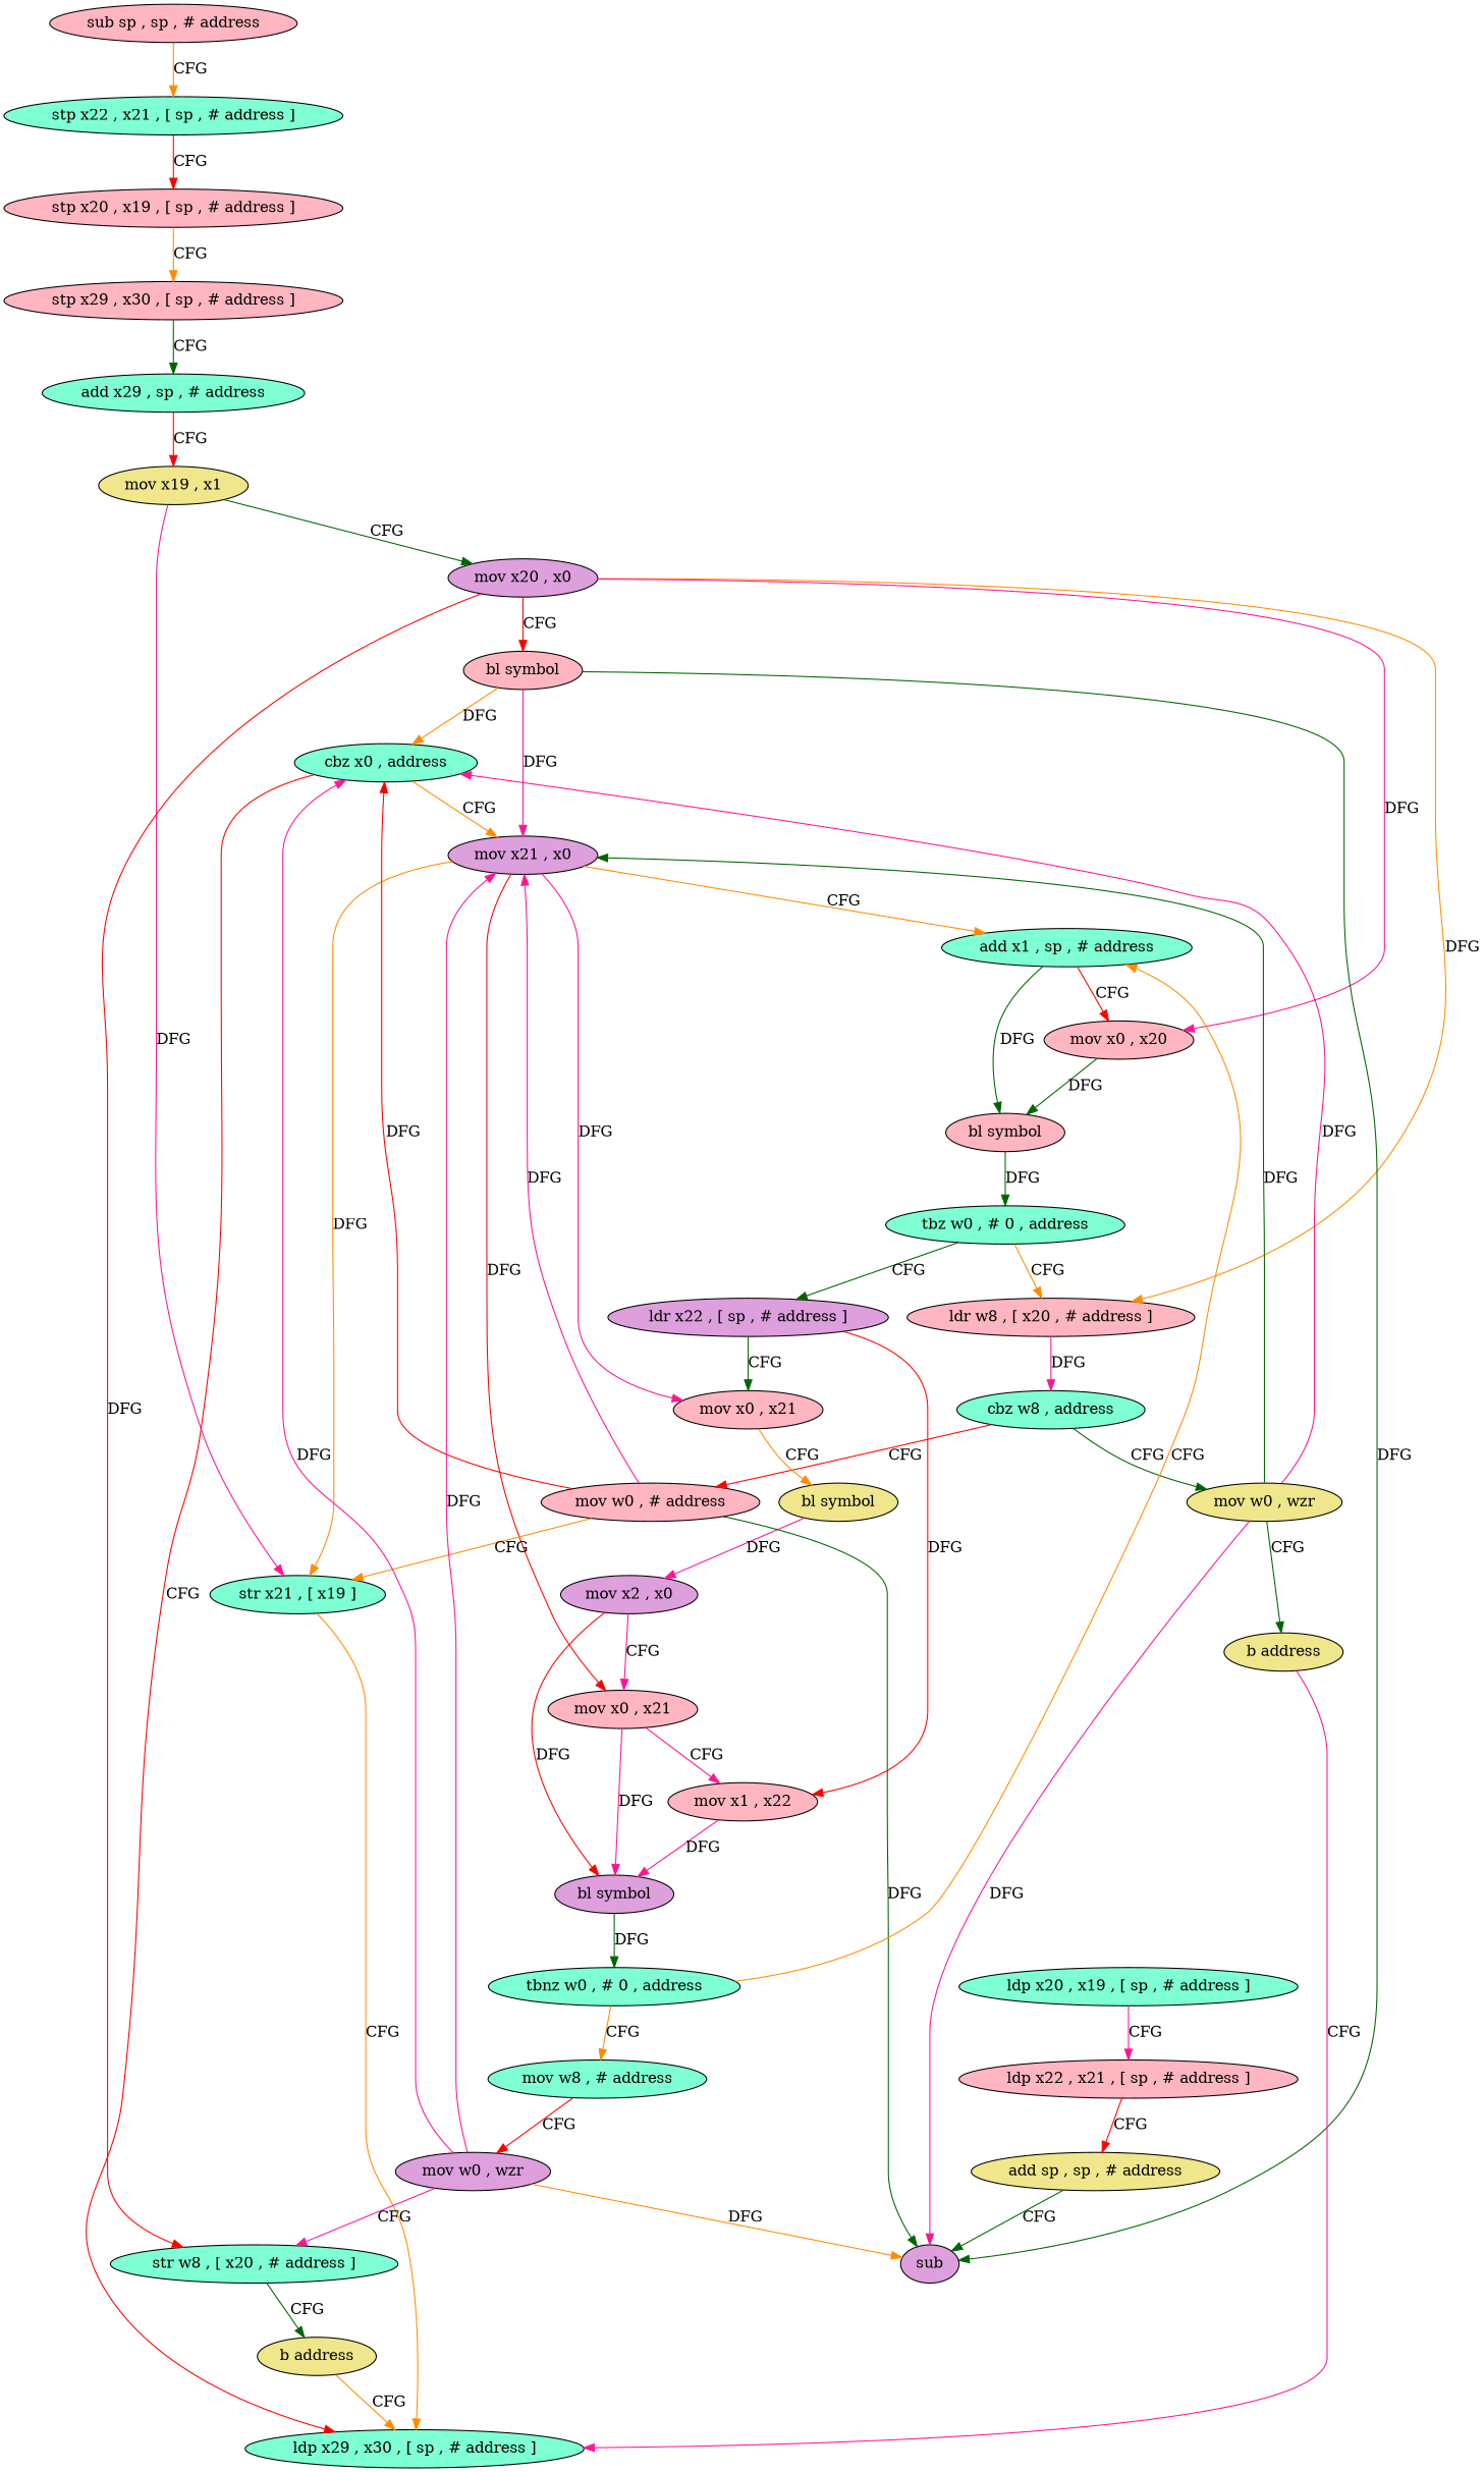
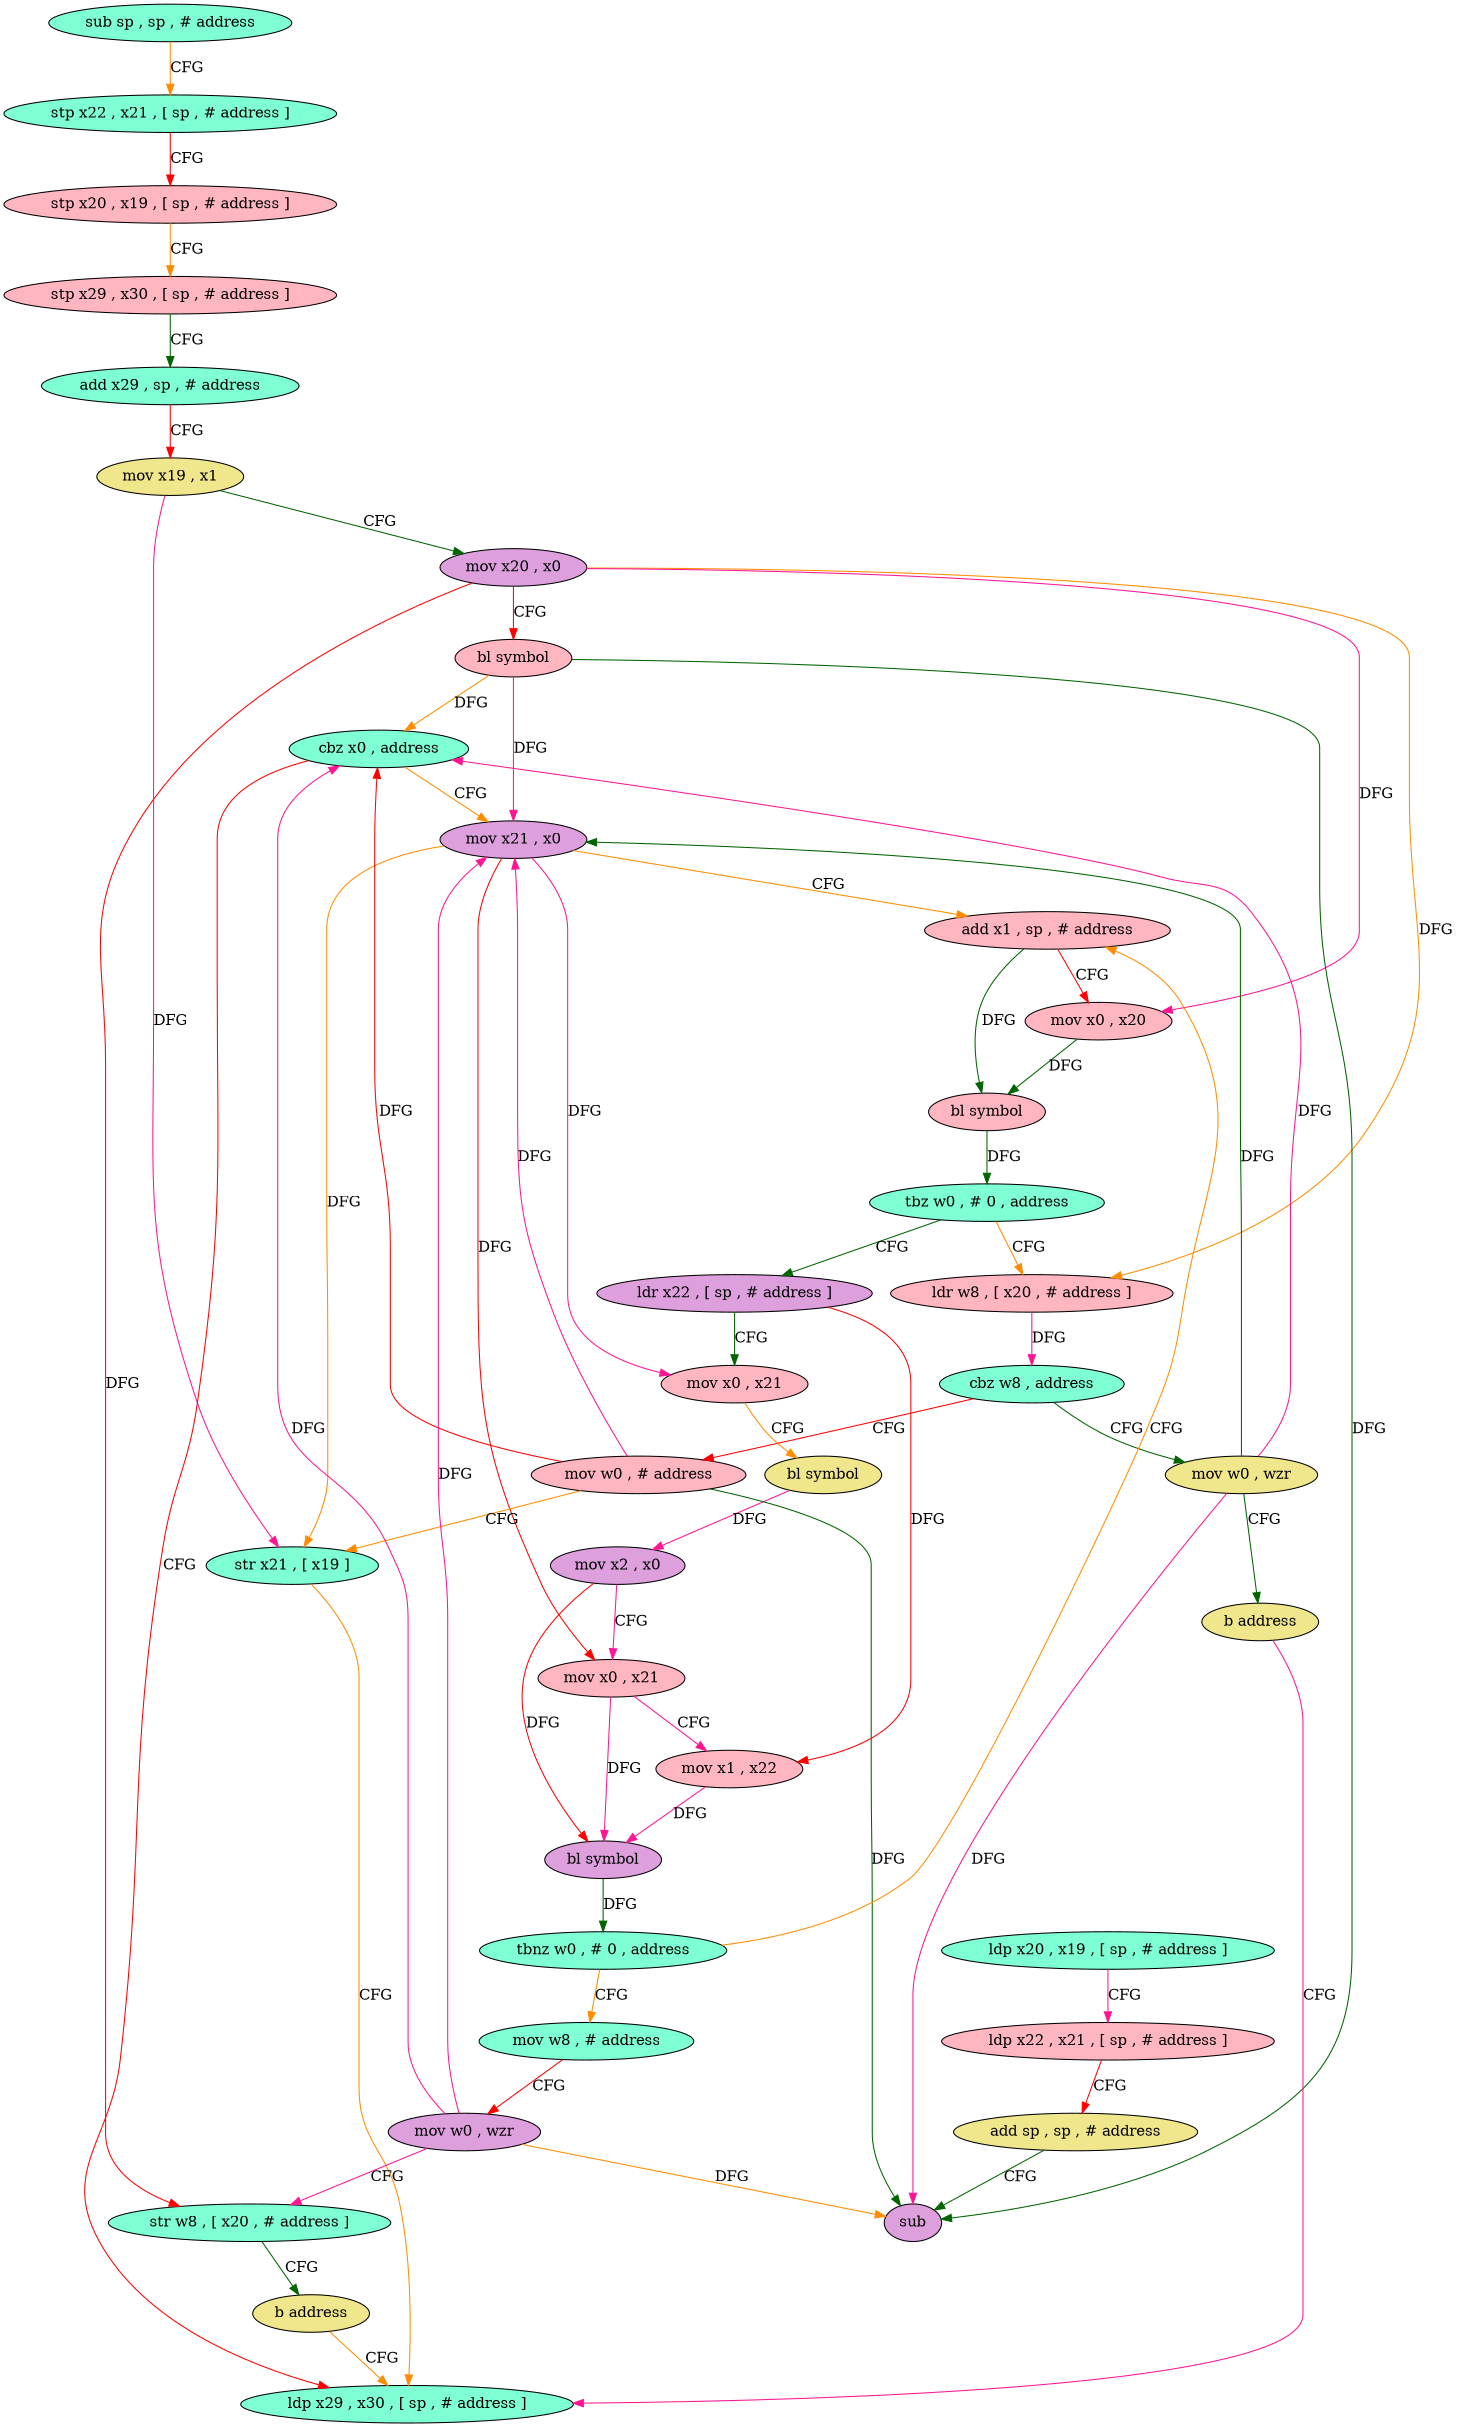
  digraph {
    node [fillcolor=lightpink style=filled]
    edge [color=deeppink]
-   n1 [label="sub sp , sp , # address"]
+   n1 [fillcolor=aquamarine label="sub sp , sp , # address"]
    n2 [fillcolor=aquamarine label="stp x22 , x21 , [ sp , # address ]"]
    n3 [label="stp x20 , x19 , [ sp , # address ]"]
    n4 [label="stp x29 , x30 , [ sp , # address ]"]
    n5 [fillcolor=aquamarine label="add x29 , sp , # address"]
    n6 [fillcolor=khaki label="mov x19 , x1"]
    n7 [fillcolor=plum label="mov x20 , x0"]
    n8 [fillcolor=aquamarine label="str x21 , [ x19 ]"]
    n9 [label="bl symbol"]
    n10 [label="ldr w8 , [ x20 , # address ]"]
    n11 [label="mov x0 , x20"]
    n12 [fillcolor=aquamarine label="str w8 , [ x20 , # address ]"]
    n13 [fillcolor=aquamarine label="ldp x29 , x30 , [ sp , # address ]"]
    n14 [fillcolor=aquamarine label="cbz x0 , address"]
    n15 [fillcolor=plum label="mov x21 , x0"]
    n16 [fillcolor=plum label=sub]
    n17 [fillcolor=aquamarine label="cbz w8 , address"]
    n18 [label="bl symbol"]
    n19 [fillcolor=khaki label="b address"]
-   n20 [fillcolor=aquamarine label="add x1 , sp , # address"]
+   n20 [label="add x1 , sp , # address"]
    n21 [label="mov x0 , x21"]
    n22 [label="mov x0 , x21"]
    n23 [fillcolor=aquamarine label="ldp x20 , x19 , [ sp , # address ]"]
    n24 [label="ldp x22 , x21 , [ sp , # address ]"]
    n25 [fillcolor=khaki label="bl symbol"]
    n26 [label="mov x1 , x22"]
    n27 [fillcolor=plum label="bl symbol"]
    n28 [fillcolor=khaki label="add sp , sp , # address"]
    n29 [fillcolor=aquamarine label="tbz w0 , # 0 , address"]
    n30 [label="mov w0 , # address"]
    n31 [fillcolor=khaki label="mov w0 , wzr"]
    n32 [fillcolor=khaki label="b address"]
    n33 [fillcolor=plum label="ldr x22 , [ sp , # address ]"]
    n34 [fillcolor=plum label="mov x2 , x0"]
    n35 [fillcolor=aquamarine label="tbnz w0 , # 0 , address"]
    n36 [fillcolor=aquamarine label="mov w8 , # address"]
    n37 [fillcolor=plum label="mov w0 , wzr"]
    n1 -> n2 [color=darkorange label=CFG]
    n2 -> n3 [color=red label=CFG]
    n3 -> n4 [color=darkorange label=CFG]
    n4 -> n5 [color=darkgreen label=CFG]
    n5 -> n6 [color=red label=CFG]
    n6 -> n7 [color=darkgreen label=CFG]
    n6 -> n8 [label=DFG]
    n7 -> n9 [color=red label=CFG]
    n7 -> n10 [color=darkorange label=DFG]
    n7 -> n11 [label=DFG]
    n7 -> n12 [color=red label=DFG]
    n8 -> n13 [color=darkorange label=CFG]
    n9 -> n14 [color=darkorange label=DFG]
    n9 -> n15 [label=DFG]
    n9 -> n16 [color=darkgreen label=DFG]
    n10 -> n17 [label=DFG]
    n11 -> n18 [color=darkgreen label=DFG]
    n12 -> n19 [color=darkgreen label=CFG]
    n14 -> n13 [color=red label=CFG]
    n14 -> n15 [color=darkorange label=CFG]
    n15 -> n8 [color=darkorange label=DFG]
    n15 -> n20 [color=darkorange label=CFG]
    n15 -> n21 [label=DFG]
    n15 -> n22 [color=red label=DFG]
    n17 -> n30 [color=red label=CFG]
    n17 -> n31 [color=darkgreen label=CFG]
    n18 -> n29 [color=darkgreen label=DFG]
    n19 -> n13 [color=darkorange label=CFG]
    n20 -> n11 [color=red label=CFG]
    n20 -> n18 [color=darkgreen label=DFG]
    n21 -> n25 [color=darkorange label=CFG]
    n22 -> n26 [label=CFG]
    n22 -> n27 [label=DFG]
    n23 -> n24 [label=CFG]
    n24 -> n28 [color=red label=CFG]
    n25 -> n34 [label=DFG]
    n26 -> n27 [label=DFG]
    n27 -> n35 [color=darkgreen label=DFG]
    n28 -> n16 [color=darkgreen label=CFG]
    n29 -> n10 [color=darkorange label=CFG]
    n29 -> n33 [color=darkgreen label=CFG]
    n30 -> n8 [color=darkorange label=CFG]
    n30 -> n14 [color=red label=DFG]
    n30 -> n15 [label=DFG]
    n30 -> n16 [color=darkgreen label=DFG]
    n31 -> n14 [label=DFG]
    n31 -> n15 [color=darkgreen label=DFG]
    n31 -> n16 [label=DFG]
    n31 -> n32 [color=darkgreen label=CFG]
    n32 -> n13 [label=CFG]
    n33 -> n21 [color=darkgreen label=CFG]
    n33 -> n26 [color=red label=DFG]
    n34 -> n22 [label=CFG]
    n34 -> n27 [color=red label=DFG]
    n35 -> n20 [color=darkorange label=CFG]
    n35 -> n36 [color=darkorange label=CFG]
    n36 -> n37 [color=red label=CFG]
    n37 -> n12 [label=CFG]
    n37 -> n14 [label=DFG]
    n37 -> n15 [label=DFG]
    n37 -> n16 [color=darkorange label=DFG]
  }
